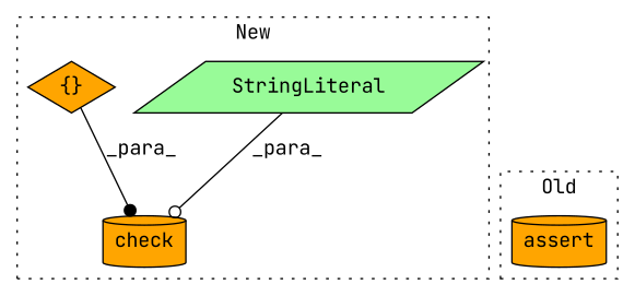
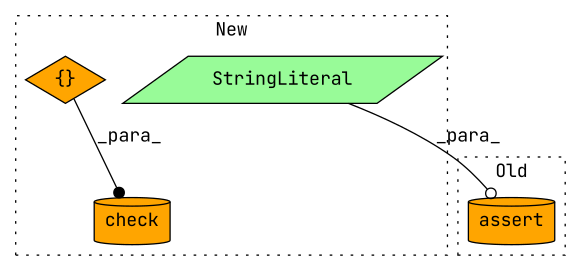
  digraph {
    fontname="JetBrains Mono"
    node [fillcolor=orange fontname="JetBrains Mono" shape=cylinder style=filled]
    edge [fontname="JetBrains Mono"]
    n1 [a=32 l="6,1" label=check s="927,991"]
    n2 [a=45 fillcolor=palegreen l=17 label=StringLiteral s=933 shape=parallelogram]
    n3 [a=4 l="1,1" label="{}" s="976,990" shape=diamond]
    n4 [a=6 l=7 label=assert s=1362]
    subgraph cluster_1 {
      label=New
      style=dotted
      n1
      n2
      n3
    }
    subgraph cluster_2 {
      label=Old
      style=dotted
      n4
    }
-   n2 -> n1 [arrowhead=odot label=_para_]
+   n2 -> n4 [arrowhead=odot label=_para_]
    n3 -> n1 [arrowhead=dot label=_para_]
  }
